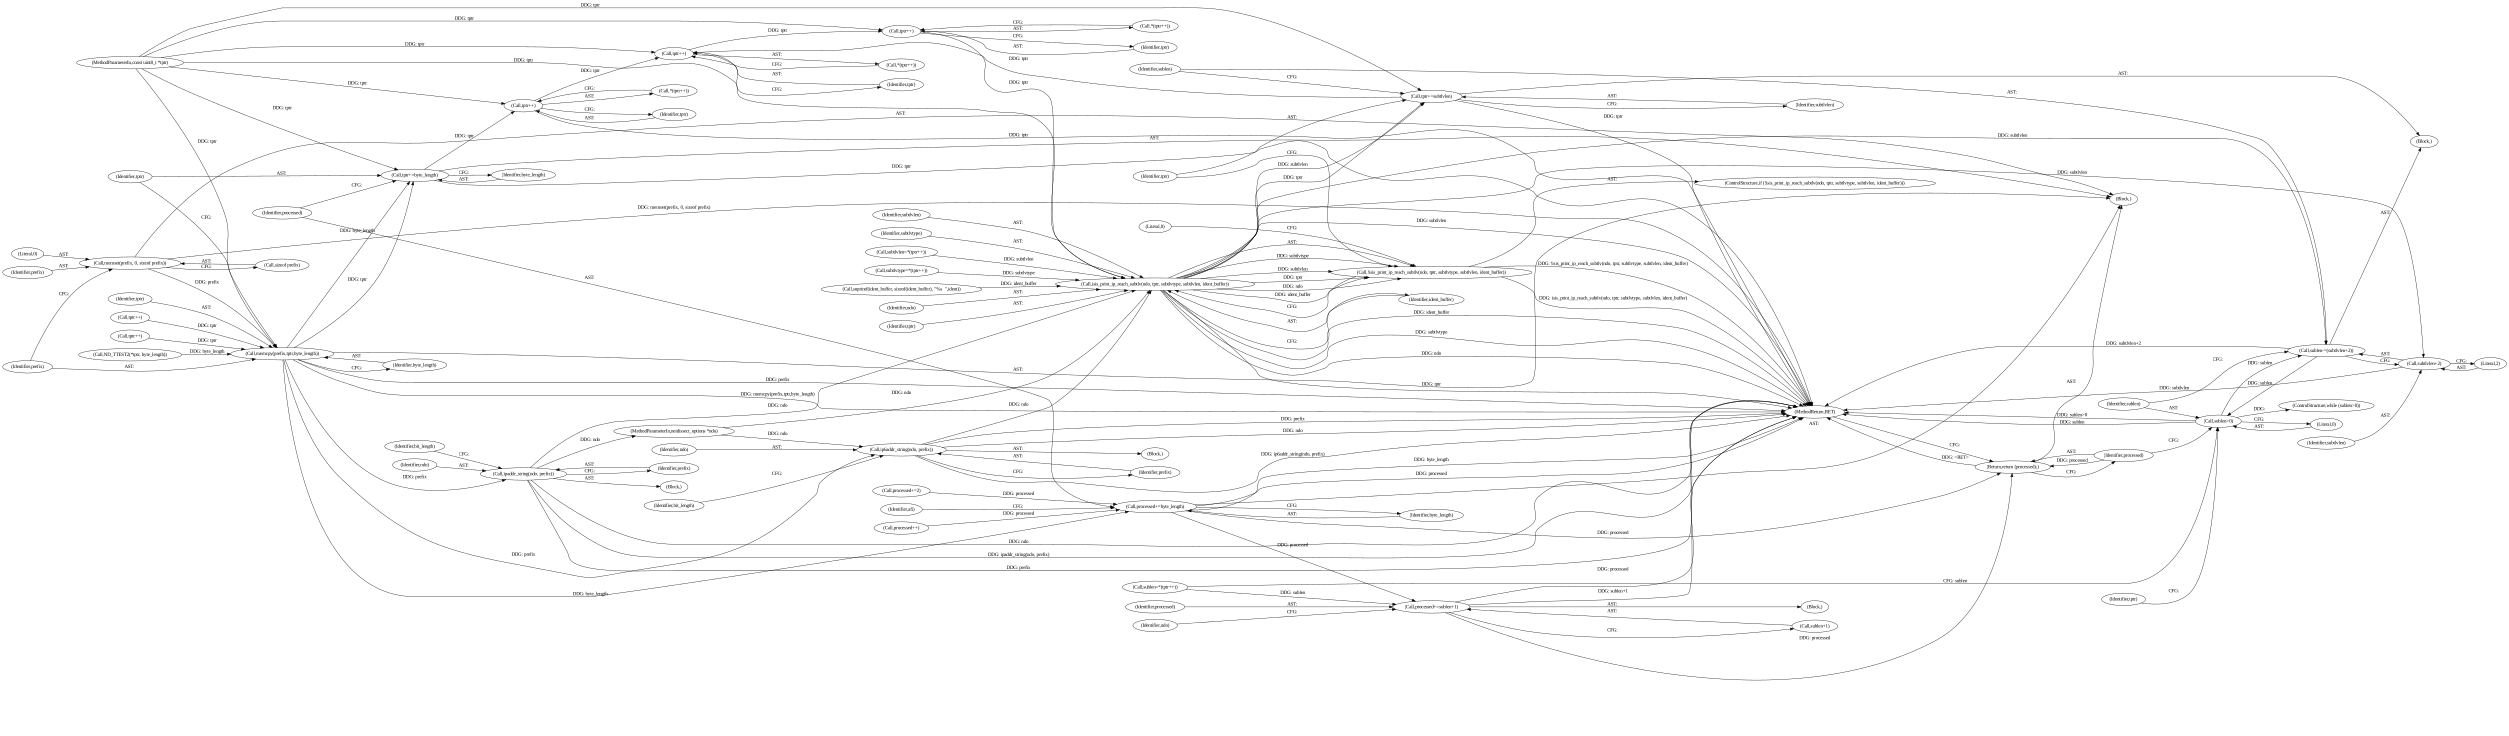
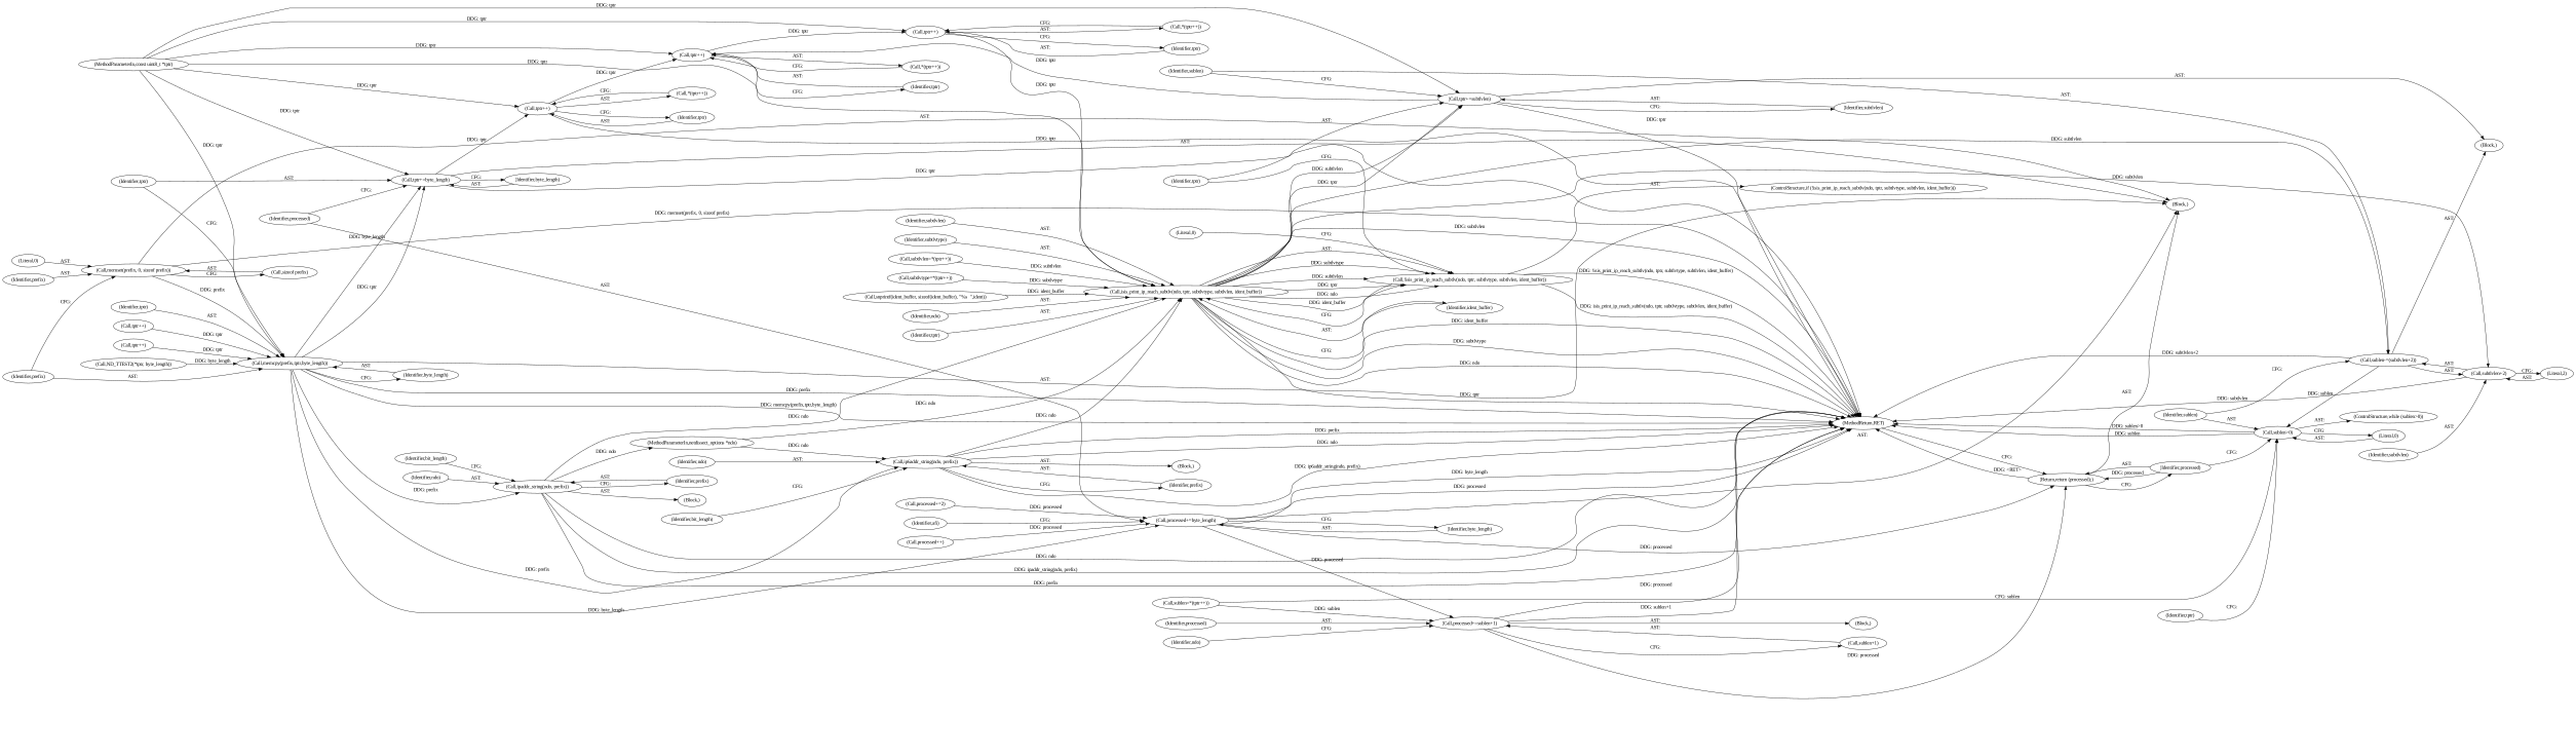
  digraph {
    fontname="Liberation Serif"
    rankdir=LR
    node [fontname="Liberation Serif"]
    edge [fontname="Liberation Serif"]
    n1 [label="(Call,memset(prefix, 0, sizeof prefix))"]
    n2 [label="(Call,memcpy(prefix,tptr,byte_length))"]
    n3 [label="(Block,)"]
    n4 [label="(Call,sizeof prefix)"]
    n5 [label="(MethodReturn,RET)"]
    n6 [label="(Call,tptr+=byte_length)"]
    n7 [label="(Call,processed+=byte_length)"]
    n8 [label="(Call,ipaddr_string(ndo, prefix))"]
    n9 [label="(Call,ip6addr_string(ndo, prefix))"]
    n10 [label="(Identifier,byte_length)"]
    n11 [label="(Return,return (processed);)"]
    n12 [label="(Call,tptr++)"]
    n13 [label="(Identifier,byte_length)"]
    n14 [label="(Call,processed+=sublen+1)"]
    n15 [label="(Identifier,byte_length)"]
    n16 [label="(Call,isis_print_ip_reach_subtlv(ndo, tptr, subtlvtype, subtlvlen, ident_buffer))"]
    n17 [label="(Identifier,prefix)"]
    n18 [label="(Block,)"]
    n19 [label="(MethodParameterIn,netdissect_options *ndo)"]
    n20 [label="(Block,)"]
    n21 [label="(Identifier,prefix)"]
    n22 [label="(Call,tptr++)"]
    n23 [label="(Identifier,tptr)"]
    n24 [label="(Call,*(tptr++))"]
    n25 [label="(Call,tptr++)"]
    n26 [label="(Identifier,tptr)"]
    n27 [label="(Call,*(tptr++))"]
    n28 [label="(Identifier,tptr)"]
    n29 [label="(Call,*(tptr++))"]
    n30 [label="(Call,!isis_print_ip_reach_subtlv(ndo, tptr, subtlvtype, subtlvlen, ident_buffer))"]
    n31 [label="(Call,tptr+=subtlvlen)"]
    n32 [label="(Call,sublen-=(subtlvlen+2))"]
    n33 [label="(Call,subtlvlen+2)"]
    n34 [label="(Identifier,ident_buffer)"]
    n35 [label="(ControlStructure,if (!isis_print_ip_reach_subtlv(ndo, tptr, subtlvtype, subtlvlen, ident_buffer)))"]
    n36 [label="(Block,)"]
    n37 [label="(Identifier,subtlvlen)"]
    n38 [label="(Call,sublen>0)"]
    n39 [label="(Literal,2)"]
    n40 [label="(ControlStructure,while (sublen>0))"]
    n41 [label="(Literal,0)"]
    n42 [label="(Call,sublen+1)"]
    n43 [label="(Block,)"]
    n44 [label="(Identifier,processed)"]
    n45 [label="(Identifier,tptr)"]
    n46 [label="(MethodParameterIn,const uint8_t *tptr)"]
    n47 [label="(Identifier,sublen)"]
    n48 [label="(Identifier,ndo)"]
    n49 [label="(Call,processed+=2)"]
    n50 [label="(Identifier,tptr)"]
    n51 [label="(Identifier,prefix)"]
    n52 [label="(Identifier,bit_length)"]
    n53 [label="(Call,subtlvlen=*(tptr++))"]
    n54 [label="(Call,subtlvtype=*(tptr++))"]
    n55 [label="(Identifier,tptr)"]
    n56 [label="(Identifier,bit_length)"]
    n57 [label="(Call,tptr++)"]
    n58 [label="(Call,tptr++)"]
    n59 [label="(Identifier,processed)"]
    n60 [label="(Call,snprintf(ident_buffer, sizeof(ident_buffer), \"%s  \",ident))"]
    n61 [label="(Identifier,ndo)"]
    n62 [label="(Identifier,tptr)"]
    n63 [label="(Identifier,sublen)"]
    n64 [label="(Literal,0)"]
    n65 [label="(Literal,0)"]
    n66 [label="(Identifier,afi)"]
    n67 [label="(Call,processed++)"]
    n68 [label="(Identifier,ndo)"]
    n69 [label="(Identifier,ndo)"]
    n70 [label="(Identifier,subtlvlen)"]
    n71 [label="(Identifier,subtlvlen)"]
    n72 [label="(Identifier,tptr)"]
    n73 [label="(Call,sublen=*(tptr++))"]
    n74 [label="(Identifier,subtlvtype)"]
    n75 [label="(Call,ND_TTEST2(*tptr, byte_length))"]
    n76 [label="(Identifier,prefix)"]
    n77 [label="(Identifier,processed)"]
    n1 -> n2 [label="DDG: prefix"]
    n1 -> n3 [label="AST: "]
    n1 -> n4 [label="CFG: "]
    n1 -> n5 [label="DDG: memset(prefix, 0, sizeof prefix)"]
    n2 -> n3 [label="AST: "]
    n2 -> n5 [label="DDG: prefix"]
    n2 -> n5 [label="DDG: memcpy(prefix,tptr,byte_length)"]
    n2 -> n6 [label="DDG: byte_length"]
    n2 -> n6 [label="DDG: tptr"]
    n2 -> n7 [label="DDG: byte_length"]
    n2 -> n8 [label="DDG: prefix"]
    n2 -> n9 [label="DDG: prefix"]
    n2 -> n10 [label="CFG: "]
    n4 -> n1 [label="AST: "]
    n5 -> n11 [label="CFG: "]
    n6 -> n3 [label="AST: "]
    n6 -> n5 [label="DDG: tptr"]
    n6 -> n12 [label="DDG: tptr"]
    n6 -> n13 [label="CFG: "]
    n7 -> n3 [label="AST: "]
    n7 -> n5 [label="DDG: byte_length"]
    n7 -> n5 [label="DDG: processed"]
    n7 -> n11 [label="DDG: processed"]
    n7 -> n14 [label="DDG: processed"]
    n7 -> n15 [label="CFG: "]
    n8 -> n5 [label="DDG: prefix"]
    n8 -> n5 [label="DDG: ndo"]
    n8 -> n5 [label="DDG: ipaddr_string(ndo, prefix)"]
    n8 -> n16 [label="DDG: ndo"]
    n8 -> n17 [label="CFG: "]
    n8 -> n18 [label="AST: "]
    n8 -> n19 [label="DDG: ndo"]
    n9 -> n5 [label="DDG: prefix"]
    n9 -> n5 [label="DDG: ndo"]
    n9 -> n5 [label="DDG: ip6addr_string(ndo, prefix)"]
    n9 -> n16 [label="DDG: ndo"]
    n9 -> n20 [label="AST: "]
    n9 -> n21 [label="CFG: "]
    n10 -> n2 [label="AST: "]
    n11 -> n3 [label="AST: "]
    n11 -> n5 [label="DDG: <RET>"]
    n11 -> n44 [label="CFG: "]
    n12 -> n5 [label="DDG: tptr"]
    n12 -> n22 [label="DDG: tptr"]
    n12 -> n23 [label="CFG: "]
    n12 -> n24 [label="AST: "]
    n13 -> n6 [label="AST: "]
    n14 -> n5 [label="DDG: processed"]
    n14 -> n5 [label="DDG: sublen+1"]
    n14 -> n11 [label="DDG: processed"]
    n14 -> n42 [label="CFG: "]
    n14 -> n43 [label="AST: "]
    n15 -> n7 [label="AST: "]
    n16 -> n5 [label="DDG: ident_buffer"]
    n16 -> n5 [label="DDG: subtlvtype"]
    n16 -> n5 [label="DDG: ndo"]
    n16 -> n5 [label="DDG: tptr"]
    n16 -> n5 [label="DDG: subtlvlen"]
    n16 -> n30 [label="AST: "]
    n16 -> n30 [label="DDG: subtlvtype"]
    n16 -> n30 [label="DDG: subtlvlen"]
    n16 -> n30 [label="DDG: tptr"]
    n16 -> n30 [label="DDG: ndo"]
    n16 -> n30 [label="DDG: ident_buffer"]
    n16 -> n31 [label="DDG: subtlvlen"]
    n16 -> n31 [label="DDG: tptr"]
    n16 -> n32 [label="DDG: subtlvlen"]
    n16 -> n33 [label="DDG: subtlvlen"]
    n16 -> n34 [label="CFG: "]
    n17 -> n8 [label="AST: "]
    n19 -> n9 [label="DDG: ndo"]
    n19 -> n16 [label="DDG: ndo"]
    n21 -> n9 [label="AST: "]
    n22 -> n25 [label="DDG: tptr"]
    n22 -> n26 [label="CFG: "]
    n22 -> n27 [label="AST: "]
    n23 -> n12 [label="AST: "]
    n24 -> n12 [label="CFG: "]
    n25 -> n16 [label="DDG: tptr"]
    n25 -> n28 [label="CFG: "]
    n25 -> n29 [label="AST: "]
    n26 -> n22 [label="AST: "]
    n27 -> n22 [label="CFG: "]
    n28 -> n25 [label="AST: "]
    n29 -> n25 [label="CFG: "]
    n30 -> n5 [label="DDG: !isis_print_ip_reach_subtlv(ndo, tptr, subtlvtype, subtlvlen, ident_buffer)"]
    n30 -> n5 [label="DDG: isis_print_ip_reach_subtlv(ndo, tptr, subtlvtype, subtlvlen, ident_buffer)"]
    n30 -> n16 [label="CFG: "]
    n30 -> n35 [label="AST: "]
    n31 -> n5 [label="DDG: tptr"]
    n31 -> n22 [label="DDG: tptr"]
    n31 -> n36 [label="AST: "]
    n31 -> n37 [label="CFG: "]
    n32 -> n5 [label="DDG: subtlvlen+2"]
-   n32 -> n33 [label="CFG: "]
+   n32 -> n33 [label="AST: "]
    n32 -> n36 [label="AST: "]
    n32 -> n38 [label="DDG: sublen"]
    n33 -> n5 [label="DDG: subtlvlen"]
    n33 -> n32 [label="AST: "]
    n33 -> n39 [label="CFG: "]
    n34 -> n16 [label="AST: "]
    n37 -> n31 [label="AST: "]
    n38 -> n5 [label="DDG: sublen>0"]
    n38 -> n5 [label="DDG: sublen"]
-   n38 -> n32 [label="DDG: sublen"]
-   n38 -> n40 [label="DDG: "]
+   n38 -> n40 [label="AST: "]
    n38 -> n41 [label="CFG: "]
    n39 -> n33 [label="AST: "]
    n41 -> n38 [label="AST: "]
    n42 -> n14 [label="AST: "]
    n44 -> n11 [label="AST: "]
    n44 -> n11 [label="DDG: processed"]
    n44 -> n38 [label="CFG: "]
    n45 -> n2 [label="CFG: "]
    n45 -> n6 [label="AST: "]
    n46 -> n2 [label="DDG: tptr"]
    n46 -> n6 [label="DDG: tptr"]
    n46 -> n12 [label="DDG: tptr"]
    n46 -> n16 [label="DDG: tptr"]
    n46 -> n22 [label="DDG: tptr"]
    n46 -> n25 [label="DDG: tptr"]
    n46 -> n31 [label="DDG: tptr"]
    n47 -> n32 [label="CFG: "]
    n47 -> n38 [label="AST: "]
    n48 -> n8 [label="AST: "]
    n49 -> n7 [label="DDG: processed"]
    n50 -> n2 [label="AST: "]
    n51 -> n1 [label="AST: "]
    n52 -> n9 [label="CFG: "]
    n53 -> n16 [label="DDG: subtlvlen"]
    n54 -> n16 [label="DDG: subtlvtype"]
    n55 -> n30 [label="CFG: "]
    n55 -> n31 [label="AST: "]
    n56 -> n8 [label="CFG: "]
    n57 -> n2 [label="DDG: tptr"]
    n58 -> n2 [label="DDG: tptr"]
    n59 -> n14 [label="AST: "]
    n60 -> n16 [label="DDG: ident_buffer"]
    n61 -> n16 [label="AST: "]
    n62 -> n16 [label="AST: "]
    n63 -> n31 [label="CFG: "]
    n63 -> n32 [label="AST: "]
    n64 -> n30 [label="CFG: "]
    n65 -> n1 [label="AST: "]
    n66 -> n7 [label="CFG: "]
    n67 -> n7 [label="DDG: processed"]
    n68 -> n9 [label="AST: "]
    n69 -> n14 [label="CFG: "]
    n70 -> n33 [label="AST: "]
    n71 -> n16 [label="AST: "]
    n72 -> n38 [label="CFG: "]
    n73 -> n14 [label="DDG: sublen"]
    n73 -> n38 [label="CFG: sublen"]
    n74 -> n16 [label="AST: "]
    n75 -> n2 [label="DDG: byte_length"]
    n76 -> n1 [label="CFG: "]
    n76 -> n2 [label="AST: "]
    n77 -> n6 [label="CFG: "]
    n77 -> n7 [label="AST: "]
  }
